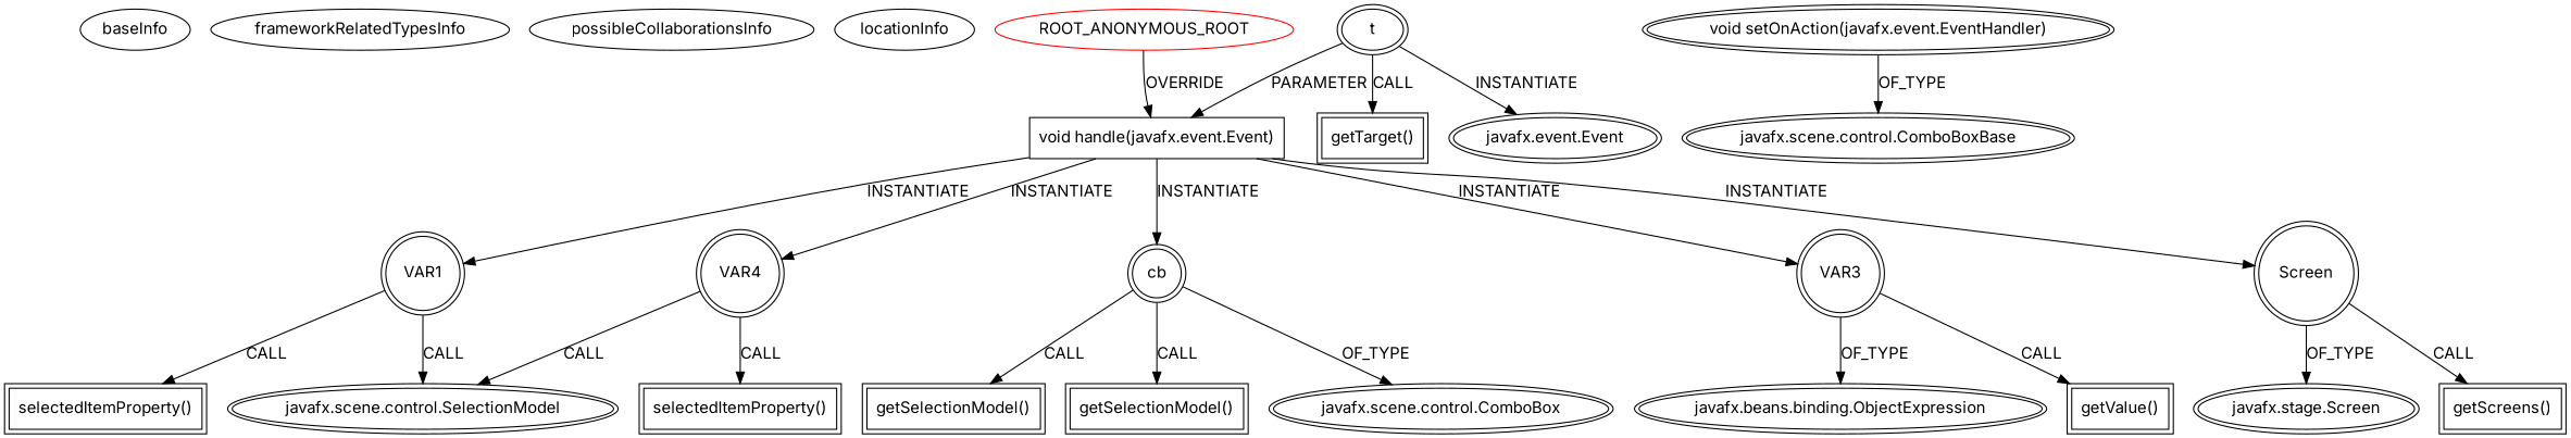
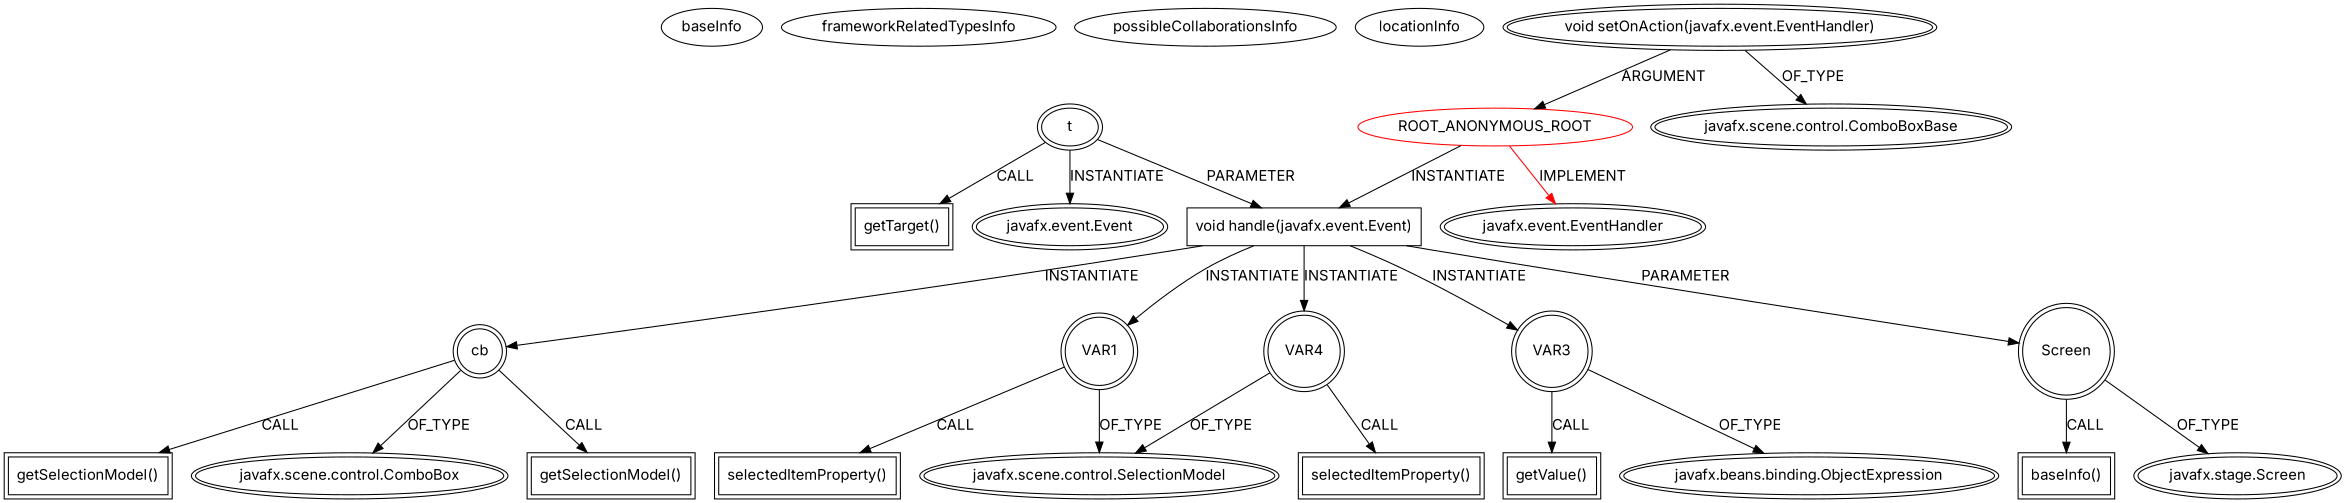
  digraph {
    fontname=Inter
    node [fontname=Inter isFrameworkType=true vertexType=INSIDE_CALL peripheries=2]
    edge [fontname=Inter]
    baseInfo [category=extension_graph graphId=3794 isAnonymous=true possibleRelation=false isFrameworkType="" vertexType="" peripheries=""]
    frameworkRelatedTypesInfo [0="javafx.event.EventHandler" isFrameworkType="" vertexType="" peripheries=""]
    possibleCollaborationsInfo [isFrameworkType="" vertexType="" peripheries=""]
    locationInfo [contextSignature="void initialize(java.net.URL,java.util.ResourceBundle)" filePath="/novosga-painel-fx/painel-fx-master/src/org/novosga/painel/client/ui/Controller.java" graphId=3794 projectName="novosga-painel-fx" isFrameworkType="" vertexType="" peripheries=""]
    n5 [color=red isFrameworkType=false label=ROOT_ANONYMOUS_ROOT vertexType=ROOT_ANONYMOUS_DECLARATION peripheries=""]
+   n6 [label="javafx.event.EventHandler" vertexType=FRAMEWORK_INTERFACE_TYPE]
    n7 [isFrameworkType=false label="void handle(javafx.event.Event)" shape=box vertexType=OVERRIDING_METHOD_DECLARATION peripheries=""]
    n8 [label=VAR1 shape=circle vertexType=VARIABLE_EXPRESION]
    n9 [label=cb shape=circle vertexType=VARIABLE_EXPRESION]
    n10 [label=VAR3 shape=circle vertexType=VARIABLE_EXPRESION]
    n11 [label=VAR4 shape=circle vertexType=VARIABLE_EXPRESION]
    n12 [label=Screen shape=circle vertexType=VARIABLE_EXPRESION]
    n13 [label="void setOnAction(javafx.event.EventHandler)" vertexType=OUTSIDE_CALL]
    n14 [label="javafx.scene.control.ComboBoxBase" vertexType=FRAMEWORK_CLASS_TYPE]
    n15 [label=t vertexType=PARAMETER_DECLARATION]
    n16 [label="javafx.event.Event" vertexType=FRAMEWORK_CLASS_TYPE]
    n17 [label="getTarget()" shape=box]
    n18 [label="javafx.scene.control.SelectionModel" vertexType=FRAMEWORK_CLASS_TYPE]
    n19 [label="selectedItemProperty()" shape=box]
    n20 [label="javafx.scene.control.ComboBox" vertexType=FRAMEWORK_CLASS_TYPE]
    n21 [label="getSelectionModel()" shape=box]
    n22 [label="getSelectionModel()" shape=box]
    n23 [label="javafx.beans.binding.ObjectExpression" vertexType=FRAMEWORK_CLASS_TYPE]
    n24 [label="getValue()" shape=box]
    n25 [label="selectedItemProperty()" shape=box]
    n26 [label="javafx.stage.Screen" vertexType=FRAMEWORK_CLASS_TYPE]
-   n27 [label="getScreens()" shape=box]
-   n5 -> n7 [label=OVERRIDE]
+   n27 [label="baseInfo()" shape=box]
+   n5 -> n6 [color=red label=IMPLEMENT]
+   n5 -> n7 [label=INSTANTIATE]
    n7 -> n8 [label=INSTANTIATE]
    n7 -> n9 [label=INSTANTIATE]
    n7 -> n10 [label=INSTANTIATE]
    n7 -> n11 [label=INSTANTIATE]
-   n7 -> n12 [label=INSTANTIATE]
-   n8 -> n18 [label=CALL]
+   n7 -> n12 [label=PARAMETER]
+   n8 -> n18 [label=OF_TYPE]
    n8 -> n19 [label=CALL]
    n9 -> n20 [label=OF_TYPE]
    n9 -> n21 [label=CALL]
    n9 -> n22 [label=CALL]
    n10 -> n23 [label=OF_TYPE]
    n10 -> n24 [label=CALL]
-   n11 -> n18 [label=CALL]
+   n11 -> n18 [label=OF_TYPE]
    n11 -> n25 [label=CALL]
    n12 -> n26 [label=OF_TYPE]
    n12 -> n27 [label=CALL]
+   n13 -> n5 [label=ARGUMENT]
    n13 -> n14 [label=OF_TYPE]
    n15 -> n7 [label=PARAMETER]
    n15 -> n16 [label=INSTANTIATE]
    n15 -> n17 [label=CALL]
  }
